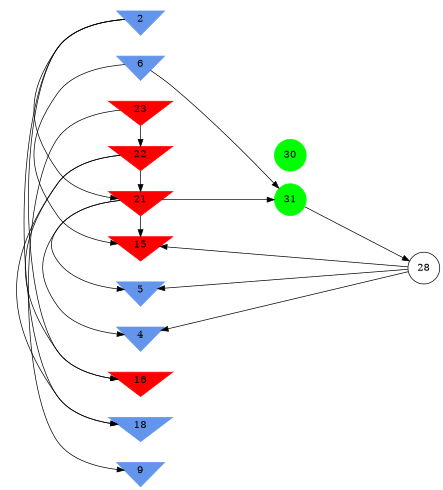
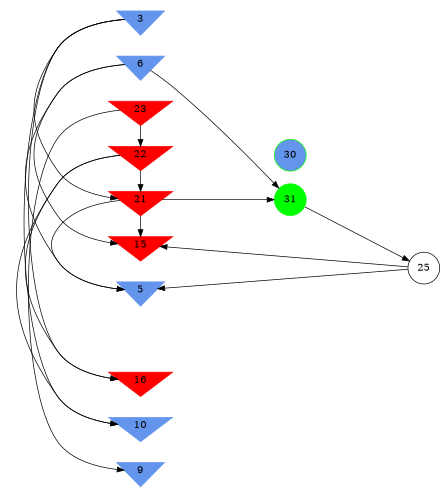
  digraph {
    rankdir=LR
    ranksep=2.0
    node [color=cornflowerblue shape=invtriangle style=filled]
-   3 [label=2]
-   4
+   3
    5
    6
    9
-   10 [label=18]
+   10
    15 [color=red]
    16 [color=red]
    21 [color=red]
    22 [color=red]
    23 [color=red]
-   28 [color=black shape=circle style=""]
-   30 [color=green shape=circle]
+   28 [color=black shape=circle label=25 style=""]
+   30 [color=green shape=circle fillcolor=cornflowerblue]
    31 [color=green shape=circle]
    subgraph sub_1 {
      rank=same
      3
-     4
      5
      6
      9
      10
      15
      16
      21
      22
      23
    }
    subgraph sub_2 {
      rank=same
      28
    }
    subgraph sub_3 {
      rank=same
      30
      31
    }
    3 -> 10
    3 -> 16
    3 -> 21
+   6 -> 5
    6 -> 15
    6 -> 31
-   21 -> 4
    21 -> 5
    21 -> 15
    21 -> 31
    22 -> 10
    22 -> 16
    22 -> 21
    23 -> 9
    23 -> 22
-   28 -> 4
    28 -> 5
    28 -> 15
    31 -> 28
  }
